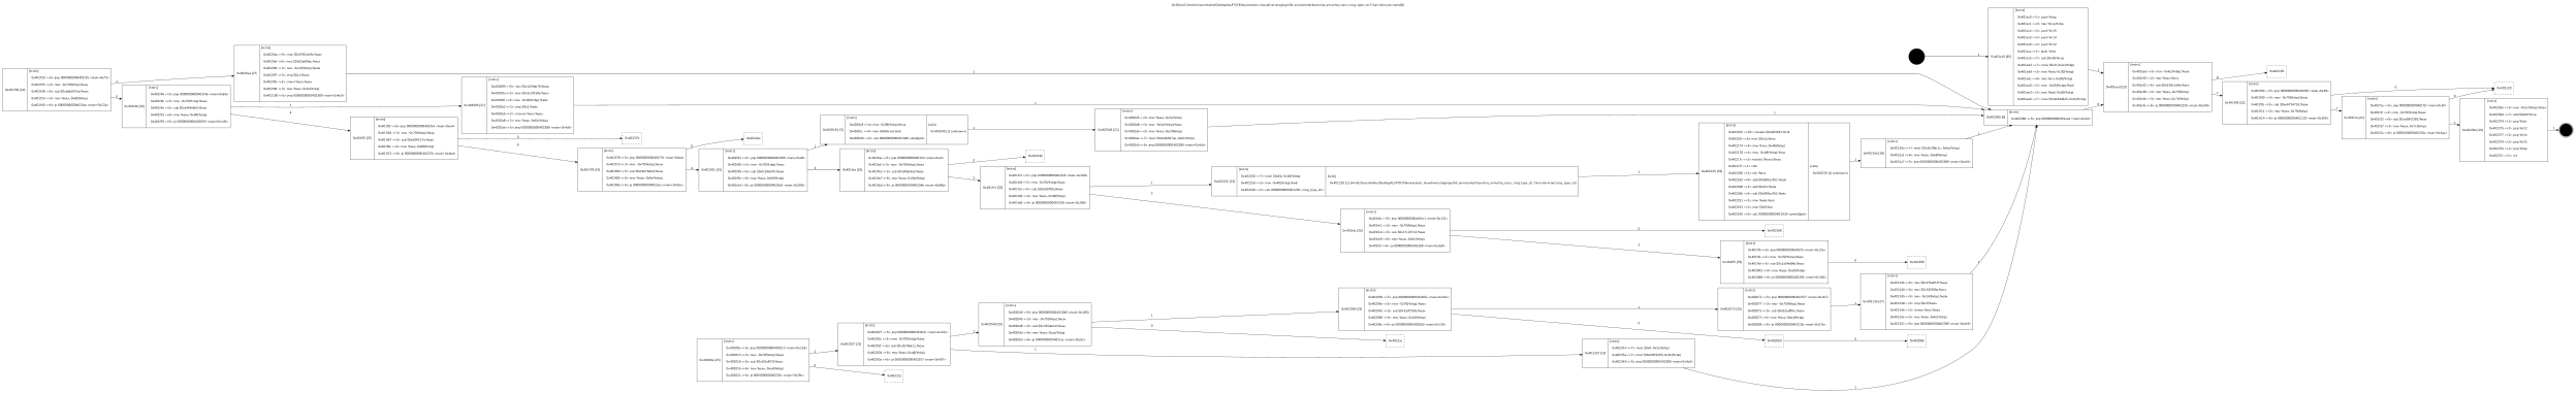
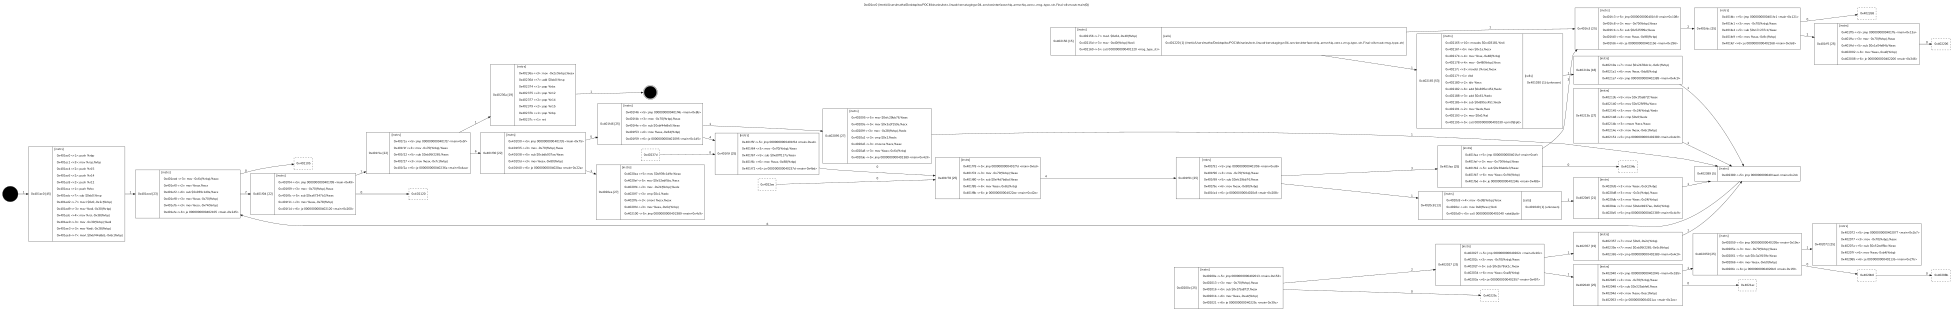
  digraph {
    fontname=Nunito
    label="0x401ec0 (/mnt/c/Users/mathe/Desktop/tcc/POCII/binaries/extr_linuxdriversstagingvc04_servicesinterfacevchiq_armvchiq_core.c_msg_type_str_Final-ollvm.out::main(0))"
    labelloc=t
    rankdir=LR
    node [fontname=Nunito shape=record]
    edge [fontname=Nunito]
    Entry [fillcolor=black height=0.3 shape=circle style=filled width=0.3]
    n2 [label="{\n     0x401ec0 [45]\l\n     | [instrs]\l\n     &nbsp;&nbsp;0x401ec0 \<+1\>: push %rbp\l\n     &nbsp;&nbsp;0x401ec1 \<+3\>: mov %rsp,%rbp\l\n     &nbsp;&nbsp;0x401ec4 \<+2\>: push %r15\l\n     &nbsp;&nbsp;0x401ec6 \<+2\>: push %r14\l\n     &nbsp;&nbsp;0x401ec8 \<+2\>: push %r12\l\n     &nbsp;&nbsp;0x401eca \<+1\>: push %rbx\l\n     &nbsp;&nbsp;0x401ecb \<+7\>: sub $0xb0,%rsp\l\n     &nbsp;&nbsp;0x401ed2 \<+7\>: movl $0x0,-0x2c(%rbp)\l\n     &nbsp;&nbsp;0x401ed9 \<+3\>: mov %edi,-0x30(%rbp)\l\n     &nbsp;&nbsp;0x401edc \<+4\>: mov %rsi,-0x38(%rbp)\l\n     &nbsp;&nbsp;0x401ee0 \<+3\>: mov -0x30(%rbp),%edi\l\n     &nbsp;&nbsp;0x401ee3 \<+3\>: mov %edi,-0x28(%rbp)\l\n     &nbsp;&nbsp;0x401ee6 \<+7\>: movl $0xbf44e8e5,-0x6c(%rbp)\l\n  }"]
    n3 [label="{\n     0x401eed [23]\l\n     | [instrs]\l\n     &nbsp;&nbsp;0x401eed \<+3\>: mov -0x6c(%rbp),%eax\l\n     &nbsp;&nbsp;0x401ef0 \<+2\>: mov %eax,%ecx\l\n     &nbsp;&nbsp;0x401ef2 \<+6\>: sub $0x939c1d9e,%ecx\l\n     &nbsp;&nbsp;0x401ef8 \<+3\>: mov %eax,-0x70(%rbp)\l\n     &nbsp;&nbsp;0x401efb \<+3\>: mov %ecx,-0x74(%rbp)\l\n     &nbsp;&nbsp;0x401efe \<+6\>: je 0000000000402105 \<main+0x245\>\l\n  }"]
    n4 [label="{\n     0x402105\l\n  }" style=dashed]
    n5 [label="{\n     0x401f04 [22]\l\n     | [instrs]\l\n     &nbsp;&nbsp;0x401f04 \<+5\>: jmp 0000000000401f09 \<main+0x49\>\l\n     &nbsp;&nbsp;0x401f09 \<+3\>: mov -0x70(%rbp),%eax\l\n     &nbsp;&nbsp;0x401f0c \<+5\>: sub $0xa67347b3,%eax\l\n     &nbsp;&nbsp;0x401f11 \<+3\>: mov %eax,-0x78(%rbp)\l\n     &nbsp;&nbsp;0x401f14 \<+6\>: je 0000000000402120 \<main+0x260\>\l\n  }"]
    n6 [label="{\n     0x402120\l\n  }" style=dashed]
    n7 [label="{\n     0x401f1a [22]\l\n     | [instrs]\l\n     &nbsp;&nbsp;0x401f1a \<+5\>: jmp 0000000000401f1f \<main+0x5f\>\l\n     &nbsp;&nbsp;0x401f1f \<+3\>: mov -0x70(%rbp),%eax\l\n     &nbsp;&nbsp;0x401f22 \<+5\>: sub $0xb95f2265,%eax\l\n     &nbsp;&nbsp;0x401f27 \<+3\>: mov %eax,-0x7c(%rbp)\l\n     &nbsp;&nbsp;0x401f2a \<+6\>: je 000000000040236a \<main+0x4aa\>\l\n  }"]
    n8 [label="{\n     0x40236a [19]\l\n     | [instrs]\l\n     &nbsp;&nbsp;0x40236a \<+3\>: mov -0x2c(%rbp),%eax\l\n     &nbsp;&nbsp;0x40236d \<+7\>: add $0xb0,%rsp\l\n     &nbsp;&nbsp;0x402374 \<+1\>: pop %rbx\l\n     &nbsp;&nbsp;0x402375 \<+2\>: pop %r12\l\n     &nbsp;&nbsp;0x402377 \<+2\>: pop %r14\l\n     &nbsp;&nbsp;0x402379 \<+2\>: pop %r15\l\n     &nbsp;&nbsp;0x40237b \<+1\>: pop %rbp\l\n     &nbsp;&nbsp;0x40237c \<+1\>: ret\l\n  }"]
    n9 [label="{\n     0x401f30 [22]\l\n     | [instrs]\l\n     &nbsp;&nbsp;0x401f30 \<+5\>: jmp 0000000000401f35 \<main+0x75\>\l\n     &nbsp;&nbsp;0x401f35 \<+3\>: mov -0x70(%rbp),%eax\l\n     &nbsp;&nbsp;0x401f38 \<+5\>: sub $0xbdb937ae,%eax\l\n     &nbsp;&nbsp;0x401f3d \<+3\>: mov %eax,-0x80(%rbp)\l\n     &nbsp;&nbsp;0x401f40 \<+6\>: je 00000000004020ea \<main+0x22a\>\l\n  }"]
    Exit [fillcolor=black height=0.3 peripheries=2 shape=circle style=filled width=0.3]
    n11 [label="{\n     0x4020ea [27]\l\n     | [instrs]\l\n     &nbsp;&nbsp;0x4020ea \<+5\>: mov $0x939c1d9e,%eax\l\n     &nbsp;&nbsp;0x4020ef \<+5\>: mov $0x52edf5bc,%ecx\l\n     &nbsp;&nbsp;0x4020f4 \<+3\>: mov -0x24(%rbp),%edx\l\n     &nbsp;&nbsp;0x4020f7 \<+3\>: cmp $0x1,%edx\l\n     &nbsp;&nbsp;0x4020fa \<+3\>: cmovl %ecx,%eax\l\n     &nbsp;&nbsp;0x4020fd \<+3\>: mov %eax,-0x6c(%rbp)\l\n     &nbsp;&nbsp;0x402100 \<+5\>: jmp 0000000000402389 \<main+0x4c9\>\l\n  }"]
    n12 [label="{\n     0x401f46 [25]\l\n     | [instrs]\l\n     &nbsp;&nbsp;0x401f46 \<+5\>: jmp 0000000000401f4b \<main+0x8b\>\l\n     &nbsp;&nbsp;0x401f4b \<+3\>: mov -0x70(%rbp),%eax\l\n     &nbsp;&nbsp;0x401f4e \<+5\>: sub $0xbf44e8e5,%eax\l\n     &nbsp;&nbsp;0x401f53 \<+6\>: mov %eax,-0x84(%rbp)\l\n     &nbsp;&nbsp;0x401f59 \<+6\>: je 0000000000402095 \<main+0x1d5\>\l\n  }"]
    n13 [label="{\n     0x40219a [18]\l\n     | [instrs]\l\n     &nbsp;&nbsp;0x40219a \<+7\>: movl $0x2b78dc1c,-0x6c(%rbp)\l\n     &nbsp;&nbsp;0x4021a1 \<+6\>: mov %eax,-0xb8(%rbp)\l\n     &nbsp;&nbsp;0x4021a7 \<+5\>: jmp 0000000000402389 \<main+0x4c9\>\l\n  }"]
    n14 [label="{\n     0x402389 [5]\l\n     | [instrs]\l\n     &nbsp;&nbsp;0x402389 \<+5\>: jmp 0000000000401eed \<main+0x2d\>\l\n  }"]
    n15 [label="{\n     0x402095 [27]\l\n     | [instrs]\l\n     &nbsp;&nbsp;0x402095 \<+5\>: mov $0xfc29bb76,%eax\l\n     &nbsp;&nbsp;0x40209a \<+5\>: mov $0x3a3f159e,%ecx\l\n     &nbsp;&nbsp;0x40209f \<+3\>: mov -0x28(%rbp),%edx\l\n     &nbsp;&nbsp;0x4020a2 \<+3\>: cmp $0x2,%edx\l\n     &nbsp;&nbsp;0x4020a5 \<+3\>: cmovne %ecx,%eax\l\n     &nbsp;&nbsp;0x4020a8 \<+3\>: mov %eax,-0x6c(%rbp)\l\n     &nbsp;&nbsp;0x4020ab \<+5\>: jmp 0000000000402389 \<main+0x4c9\>\l\n  }"]
    n16 [label="{\n     0x401f5f [25]\l\n     | [instrs]\l\n     &nbsp;&nbsp;0x401f5f \<+5\>: jmp 0000000000401f64 \<main+0xa4\>\l\n     &nbsp;&nbsp;0x401f64 \<+3\>: mov -0x70(%rbp),%eax\l\n     &nbsp;&nbsp;0x401f67 \<+5\>: sub $0xd0ff117a,%eax\l\n     &nbsp;&nbsp;0x401f6c \<+6\>: mov %eax,-0x88(%rbp)\l\n     &nbsp;&nbsp;0x401f72 \<+6\>: je 000000000040237d \<main+0x4bd\>\l\n  }"]
    n17 [label="{\n     0x402165 [53]\l\n     | [instrs]\l\n     &nbsp;&nbsp;0x402165 \<+10\>: movabs $0x403181,%rdi\l\n     &nbsp;&nbsp;0x40216f \<+5\>: mov $0x1a,%ecx\l\n     &nbsp;&nbsp;0x402174 \<+4\>: mov %rax,-0x48(%rbp)\l\n     &nbsp;&nbsp;0x402178 \<+4\>: mov -0x48(%rbp),%rax\l\n     &nbsp;&nbsp;0x40217c \<+3\>: movsbl (%rax),%eax\l\n     &nbsp;&nbsp;0x40217f \<+1\>: cltd\l\n     &nbsp;&nbsp;0x402180 \<+2\>: idiv %ecx\l\n     &nbsp;&nbsp;0x402182 \<+6\>: add $0x895cc451,%edx\l\n     &nbsp;&nbsp;0x402188 \<+3\>: add $0x61,%edx\l\n     &nbsp;&nbsp;0x40218b \<+6\>: sub $0x895cc451,%edx\l\n     &nbsp;&nbsp;0x402191 \<+2\>: mov %edx,%esi\l\n     &nbsp;&nbsp;0x402193 \<+2\>: mov $0x0,%al\l\n     &nbsp;&nbsp;0x402195 \<+5\>: call 0000000000401030 \<printf@plt\>\l\n     | [calls]\l\n     &nbsp;&nbsp;0x401030 \{1\} (unknown)\l\n  }"]
    n18 [label="{\n     0x40237d\l\n  }" style=dashed]
    n19 [label="{\n     0x401f78 [25]\l\n     | [instrs]\l\n     &nbsp;&nbsp;0x401f78 \<+5\>: jmp 0000000000401f7d \<main+0xbd\>\l\n     &nbsp;&nbsp;0x401f7d \<+3\>: mov -0x70(%rbp),%eax\l\n     &nbsp;&nbsp;0x401f80 \<+5\>: sub $0xf4d7bdbd,%eax\l\n     &nbsp;&nbsp;0x401f85 \<+6\>: mov %eax,-0x8c(%rbp)\l\n     &nbsp;&nbsp;0x401f8b \<+6\>: je 00000000004022ee \<main+0x42e\>\l\n  }"]
    n20 [label="{\n     0x40208b\l\n  }" style=dashed]
    n21 [label="{\n     0x4022ee\l\n  }" style=dashed]
    n22 [label="{\n     0x401f91 [25]\l\n     | [instrs]\l\n     &nbsp;&nbsp;0x401f91 \<+5\>: jmp 0000000000401f96 \<main+0xd6\>\l\n     &nbsp;&nbsp;0x401f96 \<+3\>: mov -0x70(%rbp),%eax\l\n     &nbsp;&nbsp;0x401f99 \<+5\>: sub $0xfc29bb76,%eax\l\n     &nbsp;&nbsp;0x401f9e \<+6\>: mov %eax,-0x90(%rbp)\l\n     &nbsp;&nbsp;0x401fa4 \<+6\>: je 00000000004020c8 \<main+0x208\>\l\n  }"]
    n23 [label="{\n     0x40213b [27]\l\n     | [instrs]\l\n     &nbsp;&nbsp;0x40213b \<+5\>: mov $0x1f5a872f,%eax\l\n     &nbsp;&nbsp;0x402140 \<+5\>: mov $0x525f99a,%ecx\l\n     &nbsp;&nbsp;0x402145 \<+3\>: mov -0x24(%rbp),%edx\l\n     &nbsp;&nbsp;0x402148 \<+3\>: cmp $0x0,%edx\l\n     &nbsp;&nbsp;0x40214b \<+3\>: cmove %ecx,%eax\l\n     &nbsp;&nbsp;0x40214e \<+3\>: mov %eax,-0x6c(%rbp)\l\n     &nbsp;&nbsp;0x402151 \<+5\>: jmp 0000000000402389 \<main+0x4c9\>\l\n  }"]
    n24 [label="{\n     0x4020c8 [13]\l\n     | [instrs]\l\n     &nbsp;&nbsp;0x4020c8 \<+4\>: mov -0x38(%rbp),%rax\l\n     &nbsp;&nbsp;0x4020cc \<+4\>: mov 0x8(%rax),%rdi\l\n     &nbsp;&nbsp;0x4020d0 \<+5\>: call 0000000000401040 \<atoi@plt\>\l\n     | [calls]\l\n     &nbsp;&nbsp;0x401040 \{1\} (unknown)\l\n  }"]
    n25 [label="{\n     0x401faa [25]\l\n     | [instrs]\l\n     &nbsp;&nbsp;0x401faa \<+5\>: jmp 0000000000401faf \<main+0xef\>\l\n     &nbsp;&nbsp;0x401faf \<+3\>: mov -0x70(%rbp),%eax\l\n     &nbsp;&nbsp;0x401fb2 \<+5\>: sub $0x30eb6e3,%eax\l\n     &nbsp;&nbsp;0x401fb7 \<+6\>: mov %eax,-0x94(%rbp)\l\n     &nbsp;&nbsp;0x401fbd \<+6\>: je 000000000040234b \<main+0x48b\>\l\n  }"]
    n26 [label="{\n     0x402072 [25]\l\n     | [instrs]\l\n     &nbsp;&nbsp;0x402072 \<+5\>: jmp 0000000000402077 \<main+0x1b7\>\l\n     &nbsp;&nbsp;0x402077 \<+3\>: mov -0x70(%rbp),%eax\l\n     &nbsp;&nbsp;0x40207a \<+5\>: sub $0x52edf5bc,%eax\l\n     &nbsp;&nbsp;0x40207f \<+6\>: mov %eax,-0xb4(%rbp)\l\n     &nbsp;&nbsp;0x402085 \<+6\>: je 000000000040213b \<main+0x27b\>\l\n  }"]
    n27 [label="{\n     0x4020d5 [21]\l\n     | [instrs]\l\n     &nbsp;&nbsp;0x4020d5 \<+3\>: mov %eax,-0x3c(%rbp)\l\n     &nbsp;&nbsp;0x4020d8 \<+3\>: mov -0x3c(%rbp),%eax\l\n     &nbsp;&nbsp;0x4020db \<+3\>: mov %eax,-0x24(%rbp)\l\n     &nbsp;&nbsp;0x4020de \<+7\>: movl $0xbdb937ae,-0x6c(%rbp)\l\n     &nbsp;&nbsp;0x4020e5 \<+5\>: jmp 0000000000402389 \<main+0x4c9\>\l\n  }"]
    n28 [label="{\n     0x40234b\l\n  }" style=dashed]
    n29 [label="{\n     0x401fc3 [25]\l\n     | [instrs]\l\n     &nbsp;&nbsp;0x401fc3 \<+5\>: jmp 0000000000401fc8 \<main+0x108\>\l\n     &nbsp;&nbsp;0x401fc8 \<+3\>: mov -0x70(%rbp),%eax\l\n     &nbsp;&nbsp;0x401fcb \<+5\>: sub $0x525f99a,%eax\l\n     &nbsp;&nbsp;0x401fd0 \<+6\>: mov %eax,-0x98(%rbp)\l\n     &nbsp;&nbsp;0x401fd6 \<+6\>: je 0000000000402156 \<main+0x296\>\l\n  }"]
    n30 [label="{\n     0x4020b0\l\n  }" style=dashed]
    n31 [label="{\n     0x402156 [15]\l\n     | [instrs]\l\n     &nbsp;&nbsp;0x402156 \<+7\>: movl $0x64,-0x40(%rbp)\l\n     &nbsp;&nbsp;0x40215d \<+3\>: mov -0x40(%rbp),%edi\l\n     &nbsp;&nbsp;0x402160 \<+5\>: call 0000000000401220 \<msg_type_str\>\l\n     | [calls]\l\n     &nbsp;&nbsp;0x401220 \{1\} (/mnt/c/Users/mathe/Desktop/tcc/POCII/binaries/extr_linuxdriversstagingvc04_servicesinterfacevchiq_armvchiq_core.c_msg_type_str_Final-ollvm.out::msg_type_str)\l\n  }"]
    n32 [label="{\n     0x401fdc [25]\l\n     | [instrs]\l\n     &nbsp;&nbsp;0x401fdc \<+5\>: jmp 0000000000401fe1 \<main+0x121\>\l\n     &nbsp;&nbsp;0x401fe1 \<+3\>: mov -0x70(%rbp),%eax\l\n     &nbsp;&nbsp;0x401fe4 \<+5\>: sub $0x17c237c4,%eax\l\n     &nbsp;&nbsp;0x401fe9 \<+6\>: mov %eax,-0x9c(%rbp)\l\n     &nbsp;&nbsp;0x401fef \<+6\>: je 0000000000402268 \<main+0x3a8\>\l\n  }"]
    n33 [label="{\n     0x402059 [25]\l\n     | [instrs]\l\n     &nbsp;&nbsp;0x402059 \<+5\>: jmp 000000000040205e \<main+0x19e\>\l\n     &nbsp;&nbsp;0x40205e \<+3\>: mov -0x70(%rbp),%eax\l\n     &nbsp;&nbsp;0x402061 \<+5\>: sub $0x3a3f159e,%eax\l\n     &nbsp;&nbsp;0x402066 \<+6\>: mov %eax,-0xb0(%rbp)\l\n     &nbsp;&nbsp;0x40206c \<+6\>: je 00000000004020b0 \<main+0x1f0\>\l\n  }"]
    n34 [label="{\n     0x402268\l\n  }" style=dashed]
    n35 [label="{\n     0x401ff5 [25]\l\n     | [instrs]\l\n     &nbsp;&nbsp;0x401ff5 \<+5\>: jmp 0000000000401ffa \<main+0x13a\>\l\n     &nbsp;&nbsp;0x401ffa \<+3\>: mov -0x70(%rbp),%eax\l\n     &nbsp;&nbsp;0x401ffd \<+5\>: sub $0x1a04e84b,%eax\l\n     &nbsp;&nbsp;0x402002 \<+6\>: mov %eax,-0xa0(%rbp)\l\n     &nbsp;&nbsp;0x402008 \<+6\>: je 0000000000402206 \<main+0x346\>\l\n  }"]
    n36 [label="{\n     0x4021ac\l\n  }" style=dashed]
    n37 [label="{\n     0x402206\l\n  }" style=dashed]
    n38 [label="{\n     0x402040 [25]\l\n     | [instrs]\l\n     &nbsp;&nbsp;0x402040 \<+5\>: jmp 0000000000402045 \<main+0x185\>\l\n     &nbsp;&nbsp;0x402045 \<+3\>: mov -0x70(%rbp),%eax\l\n     &nbsp;&nbsp;0x402048 \<+5\>: sub $0x325abfe6,%eax\l\n     &nbsp;&nbsp;0x40204d \<+6\>: mov %eax,-0xac(%rbp)\l\n     &nbsp;&nbsp;0x402053 \<+6\>: je 00000000004021ac \<main+0x2ec\>\l\n  }"]
    n39 [label="{\n     0x40200e [25]\l\n     | [instrs]\l\n     &nbsp;&nbsp;0x40200e \<+5\>: jmp 0000000000402013 \<main+0x153\>\l\n     &nbsp;&nbsp;0x402013 \<+3\>: mov -0x70(%rbp),%eax\l\n     &nbsp;&nbsp;0x402016 \<+5\>: sub $0x1f5a872f,%eax\l\n     &nbsp;&nbsp;0x40201b \<+6\>: mov %eax,-0xa4(%rbp)\l\n     &nbsp;&nbsp;0x402021 \<+6\>: je 000000000040225c \<main+0x39c\>\l\n  }"]
    n40 [label="{\n     0x402027 [25]\l\n     | [instrs]\l\n     &nbsp;&nbsp;0x402027 \<+5\>: jmp 000000000040202c \<main+0x16c\>\l\n     &nbsp;&nbsp;0x40202c \<+3\>: mov -0x70(%rbp),%eax\l\n     &nbsp;&nbsp;0x40202f \<+5\>: sub $0x2b78dc1c,%eax\l\n     &nbsp;&nbsp;0x402034 \<+6\>: mov %eax,-0xa8(%rbp)\l\n     &nbsp;&nbsp;0x40203a \<+6\>: je 0000000000402357 \<main+0x497\>\l\n  }"]
    n41 [label="{\n     0x40225c\l\n  }" style=dashed]
    n42 [label="{\n     0x402357 [19]\l\n     | [instrs]\l\n     &nbsp;&nbsp;0x402357 \<+7\>: movl $0x0,-0x2c(%rbp)\l\n     &nbsp;&nbsp;0x40235e \<+7\>: movl $0xb95f2265,-0x6c(%rbp)\l\n     &nbsp;&nbsp;0x402365 \<+5\>: jmp 0000000000402389 \<main+0x4c9\>\l\n  }"]
    Entry -> n2 [label=" 1"]
    n2 -> n3 [label=" 1"]
    n3 -> n4 [label=" 0"]
    n3 -> n5 [label=" 7"]
    n5 -> n6 [label=" 0"]
    n5 -> n7 [label=" 7"]
    n7 -> n8 [label=" 1"]
-   n7 -> n6 [label=" 6"]
+   n7 -> n9 [label=" 6"]
    n8 -> Exit [label=" 1"]
    n9 -> n11 [label=" 1"]
    n9 -> n12 [label=" 5"]
-   n11 -> n14 [label=" 1"]
    n12 -> n15 [label=" 1"]
    n12 -> n16 [label=" 4"]
    n13 -> n14 [label=" 1"]
    n14 -> n3 [label=" 6"]
    n15 -> n14 [label=" 1"]
-   n16 -> n18 [label=" 0"]
+   n18 -> n16 [label=" 0"]
    n16 -> n19 [label=" 0"]
    n17 -> n13 [label=" 1"]
-   n19 -> n21 [label=" 0"]
+   n21 -> n19 [label=" 0"]
    n19 -> n22 [label=" 4"]
    n22 -> n24 [label=" 1"]
    n22 -> n25 [label=" 3"]
    n23 -> n14 [label=" 1"]
    n24 -> n27 [label=" 1"]
    n25 -> n28 [label=" 0"]
    n25 -> n29 [label=" 3"]
-   n26 -> n23 [label=" 1"]
    n27 -> n14 [label=" 1"]
-   n29 -> n31 [label=" 1"]
+   n31 -> n29 [label=" 1"]
    n29 -> n32 [label=" 2"]
    n30 -> n20 [label=" 0"]
    n31 -> n17 [label=" 1"]
    n32 -> n34 [label=" 0"]
    n32 -> n35 [label=" 2"]
    n33 -> n26 [label=" 1"]
    n33 -> n30 [label=" 0"]
    n35 -> n37 [label=" 0"]
    n38 -> n33 [label=" 1"]
    n38 -> n36 [label=" 0"]
    n39 -> n40 [label=" 2"]
    n39 -> n41 [label=" 0"]
    n40 -> n38 [label=" 1"]
    n40 -> n42 [label=" 1"]
    n42 -> n14 [label=" 1"]
  }
